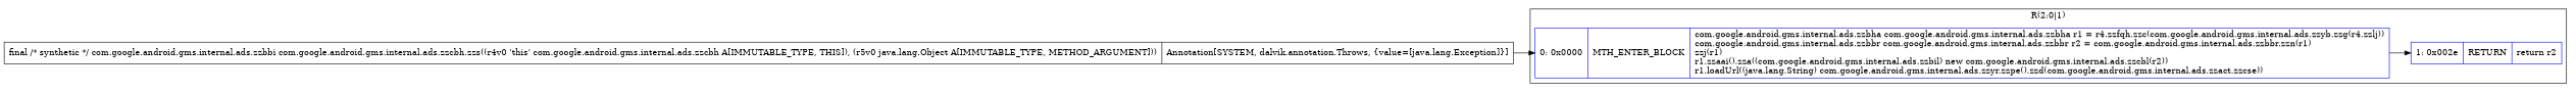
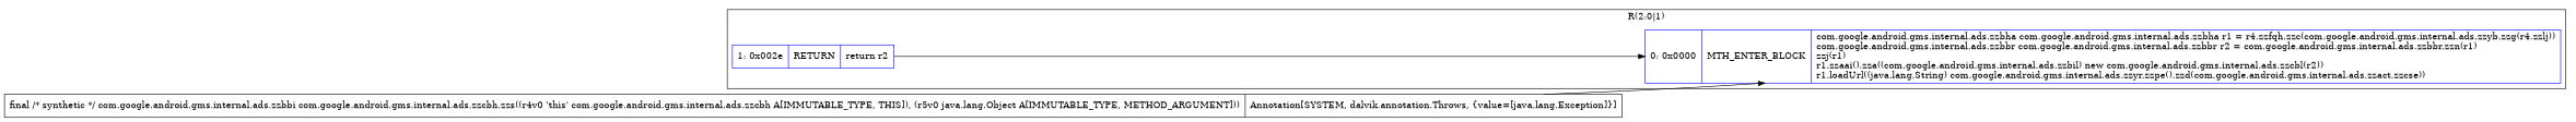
  digraph {
    rankdir=LR
    node [color=blue shape=record]
    n1 [label="{0\:\ 0x0000|MTH_ENTER_BLOCK\l|com.google.android.gms.internal.ads.zzbha com.google.android.gms.internal.ads.zzbha r1 = r4.zzfqh.zzc(com.google.android.gms.internal.ads.zzyb.zzg(r4.zzlj))\lcom.google.android.gms.internal.ads.zzbbr com.google.android.gms.internal.ads.zzbbr r2 = com.google.android.gms.internal.ads.zzbbr.zzn(r1)\lzzj(r1)\lr1.zzaai().zza((com.google.android.gms.internal.ads.zzbil) new com.google.android.gms.internal.ads.zzcbl(r2))\lr1.loadUrl((java.lang.String) com.google.android.gms.internal.ads.zzyr.zzpe().zzd(com.google.android.gms.internal.ads.zzact.zzcse))\l}"]
    n2 [label="{1\:\ 0x002e|RETURN\l|return r2\l}"]
    n3 [label="{final \/* synthetic *\/ com.google.android.gms.internal.ads.zzbbi com.google.android.gms.internal.ads.zzcbh.zzs((r4v0 'this' com.google.android.gms.internal.ads.zzcbh A[IMMUTABLE_TYPE, THIS]), (r5v0 java.lang.Object A[IMMUTABLE_TYPE, METHOD_ARGUMENT]))  | Annotation[SYSTEM, dalvik.annotation.Throws, \{value=[java.lang.Exception]\}]\l}" color=""]
    subgraph cluster_1 {
      label="R(2:0|1)"
      n1
      n2
    }
-   n1 -> n2
+   n2 -> n1
    n3 -> n1
  }
